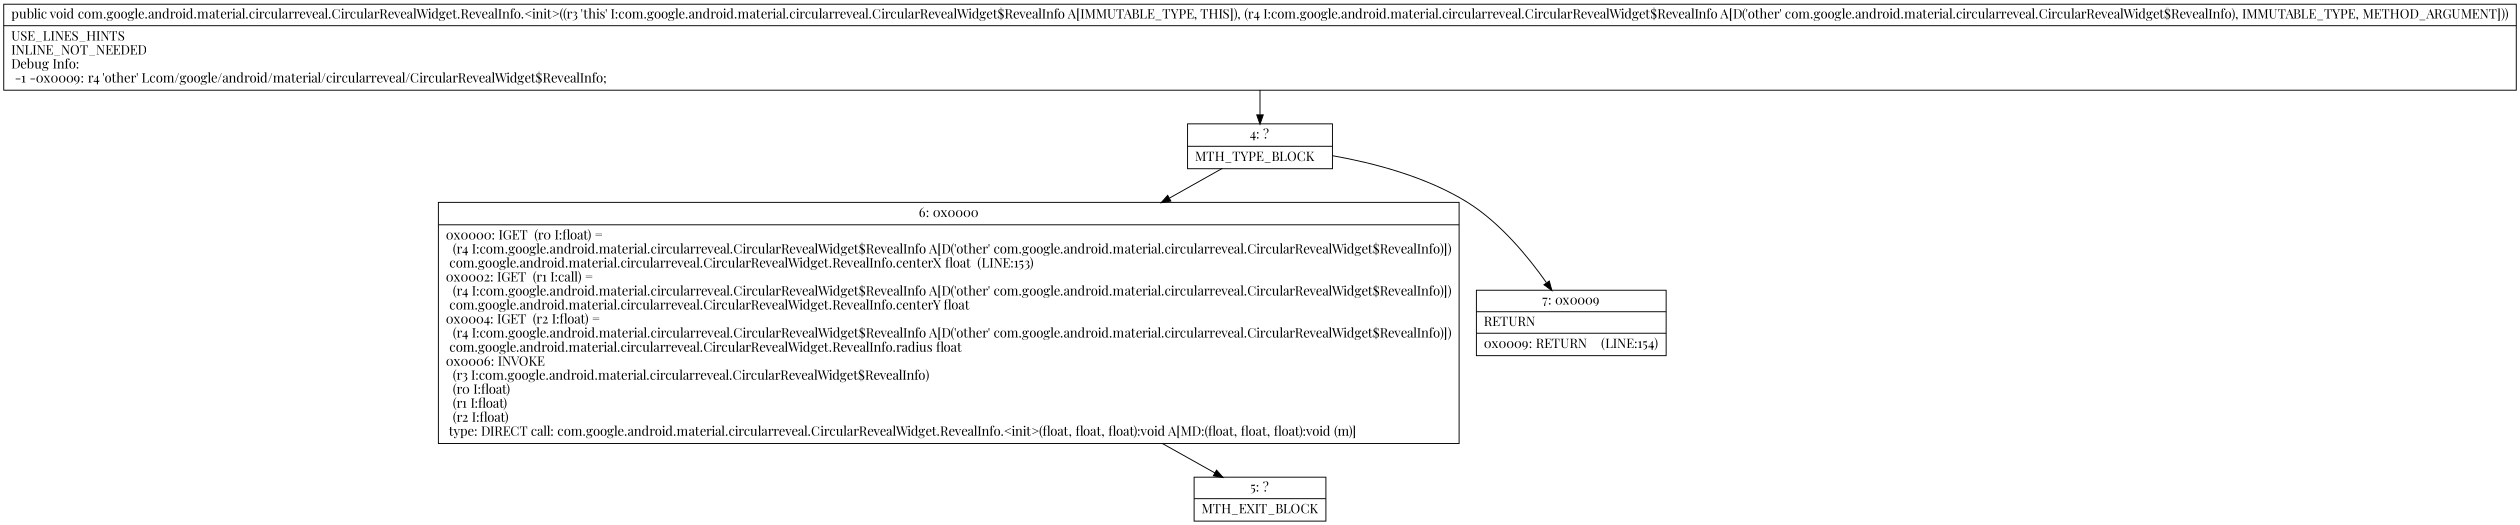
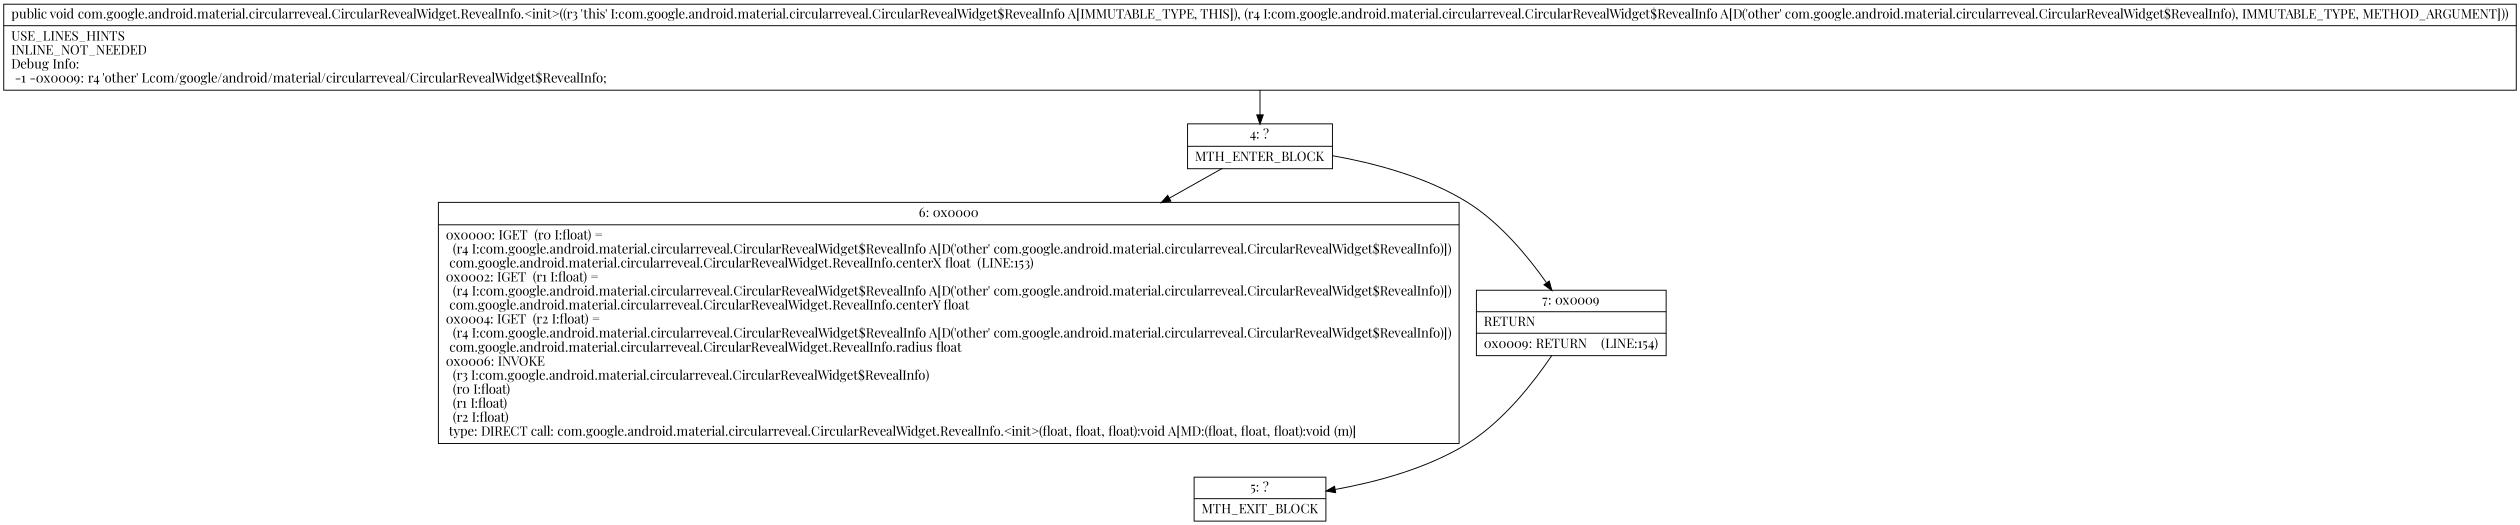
  digraph {
    fontname="Playfair Display"
    node [fontname="Playfair Display" shape=record]
    edge [fontname="Playfair Display"]
-   n1 [label="{4\:\ ?|MTH_TYPE_BLOCK\l}"]
-   n2 [label="{6\:\ 0x0000|0x0000: IGET  (r0 I:float) = \l  (r4 I:com.google.android.material.circularreveal.CircularRevealWidget$RevealInfo A[D('other' com.google.android.material.circularreveal.CircularRevealWidget$RevealInfo)])\l com.google.android.material.circularreveal.CircularRevealWidget.RevealInfo.centerX float  (LINE:153)\l0x0002: IGET  (r1 I:call) = \l  (r4 I:com.google.android.material.circularreveal.CircularRevealWidget$RevealInfo A[D('other' com.google.android.material.circularreveal.CircularRevealWidget$RevealInfo)])\l com.google.android.material.circularreveal.CircularRevealWidget.RevealInfo.centerY float \l0x0004: IGET  (r2 I:float) = \l  (r4 I:com.google.android.material.circularreveal.CircularRevealWidget$RevealInfo A[D('other' com.google.android.material.circularreveal.CircularRevealWidget$RevealInfo)])\l com.google.android.material.circularreveal.CircularRevealWidget.RevealInfo.radius float \l0x0006: INVOKE  \l  (r3 I:com.google.android.material.circularreveal.CircularRevealWidget$RevealInfo)\l  (r0 I:float)\l  (r1 I:float)\l  (r2 I:float)\l type: DIRECT call: com.google.android.material.circularreveal.CircularRevealWidget.RevealInfo.\<init\>(float, float, float):void A[MD:(float, float, float):void (m)]\l}"]
+   n1 [label="{4\:\ ?|MTH_ENTER_BLOCK\l}"]
+   n2 [label="{6\:\ 0x0000|0x0000: IGET  (r0 I:float) = \l  (r4 I:com.google.android.material.circularreveal.CircularRevealWidget$RevealInfo A[D('other' com.google.android.material.circularreveal.CircularRevealWidget$RevealInfo)])\l com.google.android.material.circularreveal.CircularRevealWidget.RevealInfo.centerX float  (LINE:153)\l0x0002: IGET  (r1 I:float) = \l  (r4 I:com.google.android.material.circularreveal.CircularRevealWidget$RevealInfo A[D('other' com.google.android.material.circularreveal.CircularRevealWidget$RevealInfo)])\l com.google.android.material.circularreveal.CircularRevealWidget.RevealInfo.centerY float \l0x0004: IGET  (r2 I:float) = \l  (r4 I:com.google.android.material.circularreveal.CircularRevealWidget$RevealInfo A[D('other' com.google.android.material.circularreveal.CircularRevealWidget$RevealInfo)])\l com.google.android.material.circularreveal.CircularRevealWidget.RevealInfo.radius float \l0x0006: INVOKE  \l  (r3 I:com.google.android.material.circularreveal.CircularRevealWidget$RevealInfo)\l  (r0 I:float)\l  (r1 I:float)\l  (r2 I:float)\l type: DIRECT call: com.google.android.material.circularreveal.CircularRevealWidget.RevealInfo.\<init\>(float, float, float):void A[MD:(float, float, float):void (m)]\l}"]
    n3 [label="{7\:\ 0x0009|RETURN\l|0x0009: RETURN    (LINE:154)\l}"]
    n4 [label="{5\:\ ?|MTH_EXIT_BLOCK\l}"]
    n5 [label="{public void com.google.android.material.circularreveal.CircularRevealWidget.RevealInfo.\<init\>((r3 'this' I:com.google.android.material.circularreveal.CircularRevealWidget$RevealInfo A[IMMUTABLE_TYPE, THIS]), (r4 I:com.google.android.material.circularreveal.CircularRevealWidget$RevealInfo A[D('other' com.google.android.material.circularreveal.CircularRevealWidget$RevealInfo), IMMUTABLE_TYPE, METHOD_ARGUMENT]))  | USE_LINES_HINTS\lINLINE_NOT_NEEDED\lDebug Info:\l  \-1 \-0x0009: r4 'other' Lcom\/google\/android\/material\/circularreveal\/CircularRevealWidget$RevealInfo;\l}"]
    n1 -> n2
    n1 -> n3
-   n2 -> n4
+   n3 -> n4
    n5 -> n1
  }
